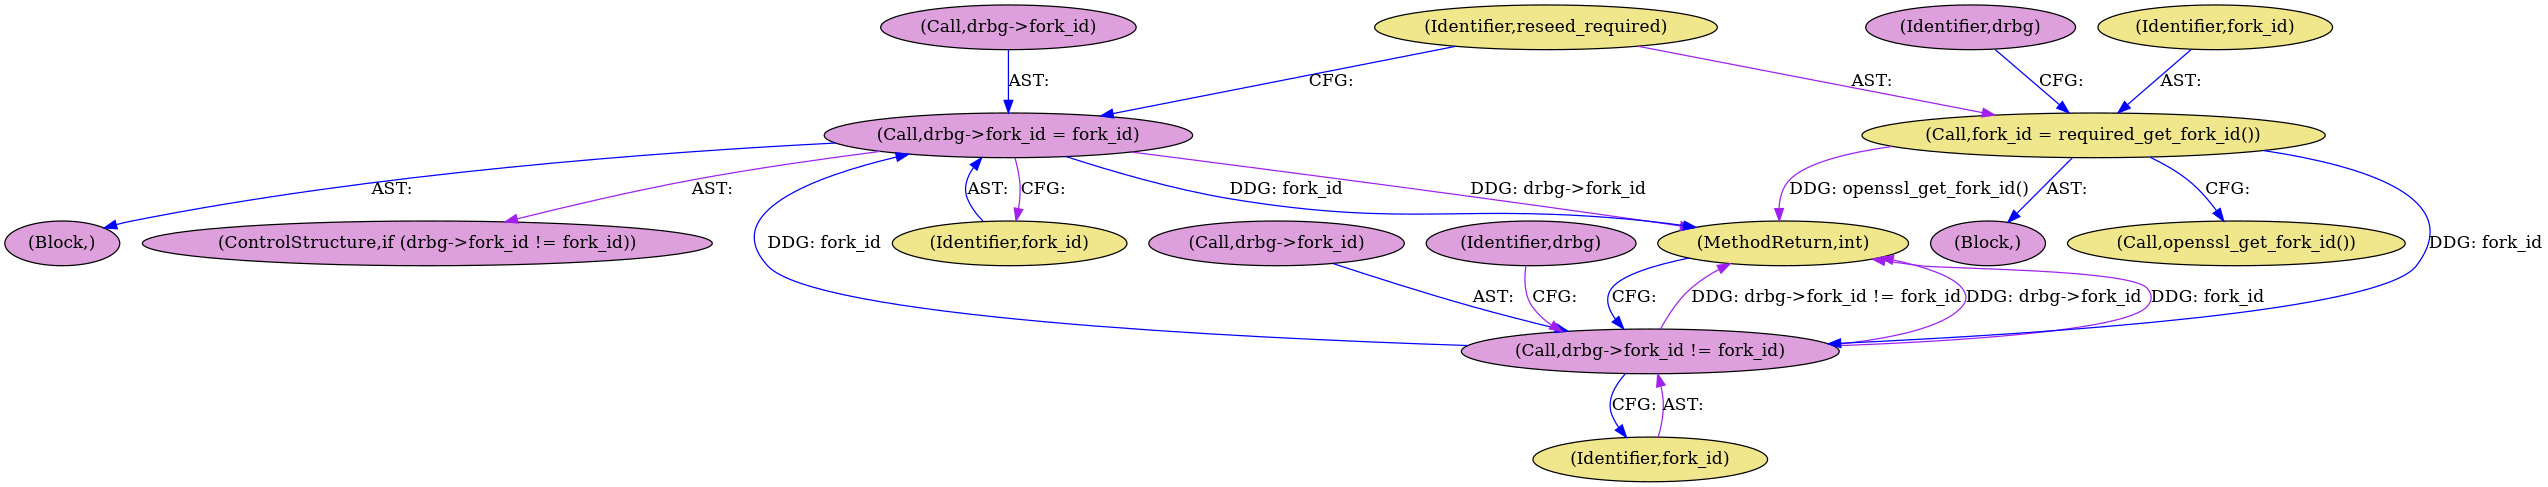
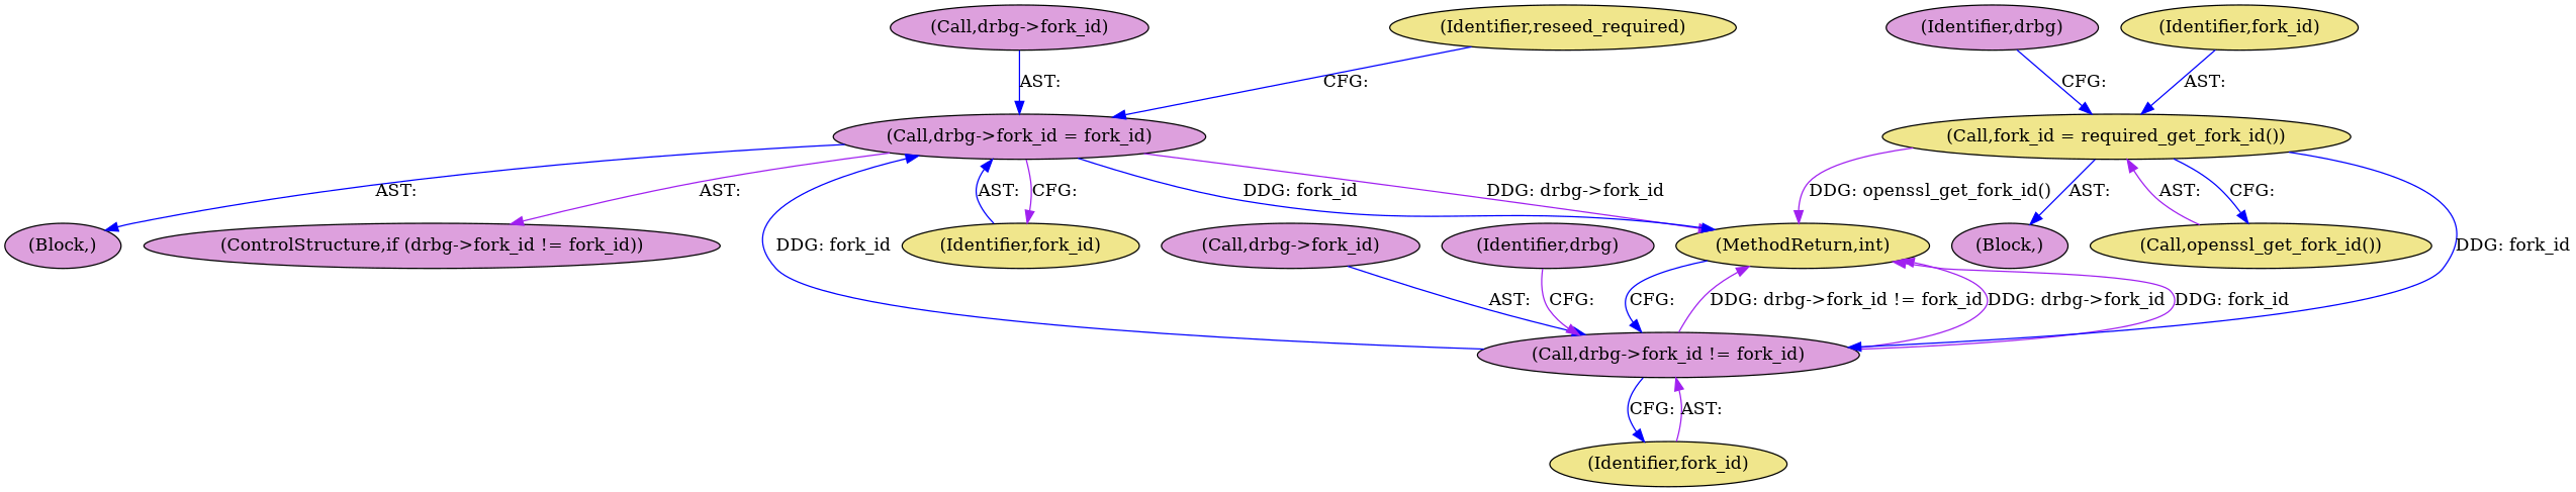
  digraph {
    node [fillcolor=plum style=filled]
    edge [color=blue]
    n1 [label="(Call,drbg->fork_id = fork_id)"]
    n2 [fillcolor=khaki label="(Identifier,fork_id)"]
    n3 [fillcolor=khaki label="(MethodReturn,int)"]
    n4 [label="(Block,)"]
    n5 [label="(ControlStructure,if (drbg->fork_id != fork_id))"]
    n6 [label="(Call,drbg->fork_id != fork_id)"]
    n7 [fillcolor=khaki label="(Identifier,fork_id)"]
    n8 [fillcolor=khaki label="(Call,fork_id = required_get_fork_id())"]
    n9 [fillcolor=khaki label="(Call,openssl_get_fork_id())"]
    n10 [label="(Block,)"]
    n11 [label="(Call,drbg->fork_id)"]
    n12 [label="(Call,drbg->fork_id)"]
    n13 [fillcolor=khaki label="(Identifier,reseed_required)"]
    n14 [fillcolor=khaki label="(Identifier,fork_id)"]
    n15 [label="(Identifier,drbg)"]
    n16 [label="(Identifier,drbg)"]
    n1 -> n2 [color=purple label="CFG: "]
    n1 -> n3 [color=purple label="DDG: drbg->fork_id"]
    n1 -> n3 [label="DDG: fork_id"]
    n1 -> n4 [label="AST: "]
    n1 -> n5 [color=purple label="AST: "]
    n2 -> n1 [label="AST: "]
    n3 -> n6 [label="CFG: "]
    n6 -> n1 [label="DDG: fork_id"]
    n6 -> n3 [color=purple label="DDG: drbg->fork_id != fork_id"]
    n6 -> n3 [color=purple label="DDG: drbg->fork_id"]
    n6 -> n3 [color=purple label="DDG: fork_id"]
    n6 -> n7 [label="CFG: "]
    n7 -> n6 [color=purple label="AST: "]
    n8 -> n3 [color=purple label="DDG: openssl_get_fork_id()"]
    n8 -> n6 [label="DDG: fork_id"]
    n8 -> n9 [label="CFG: "]
    n8 -> n10 [label="AST: "]
-   n13 -> n8 [color=purple label="AST: "]
+   n9 -> n8 [color=purple label="AST: "]
    n11 -> n1 [label="AST: "]
    n12 -> n6 [label="AST: "]
    n13 -> n1 [label="CFG: "]
    n14 -> n8 [label="AST: "]
    n15 -> n6 [color=purple label="CFG: "]
    n16 -> n8 [label="CFG: "]
  }
